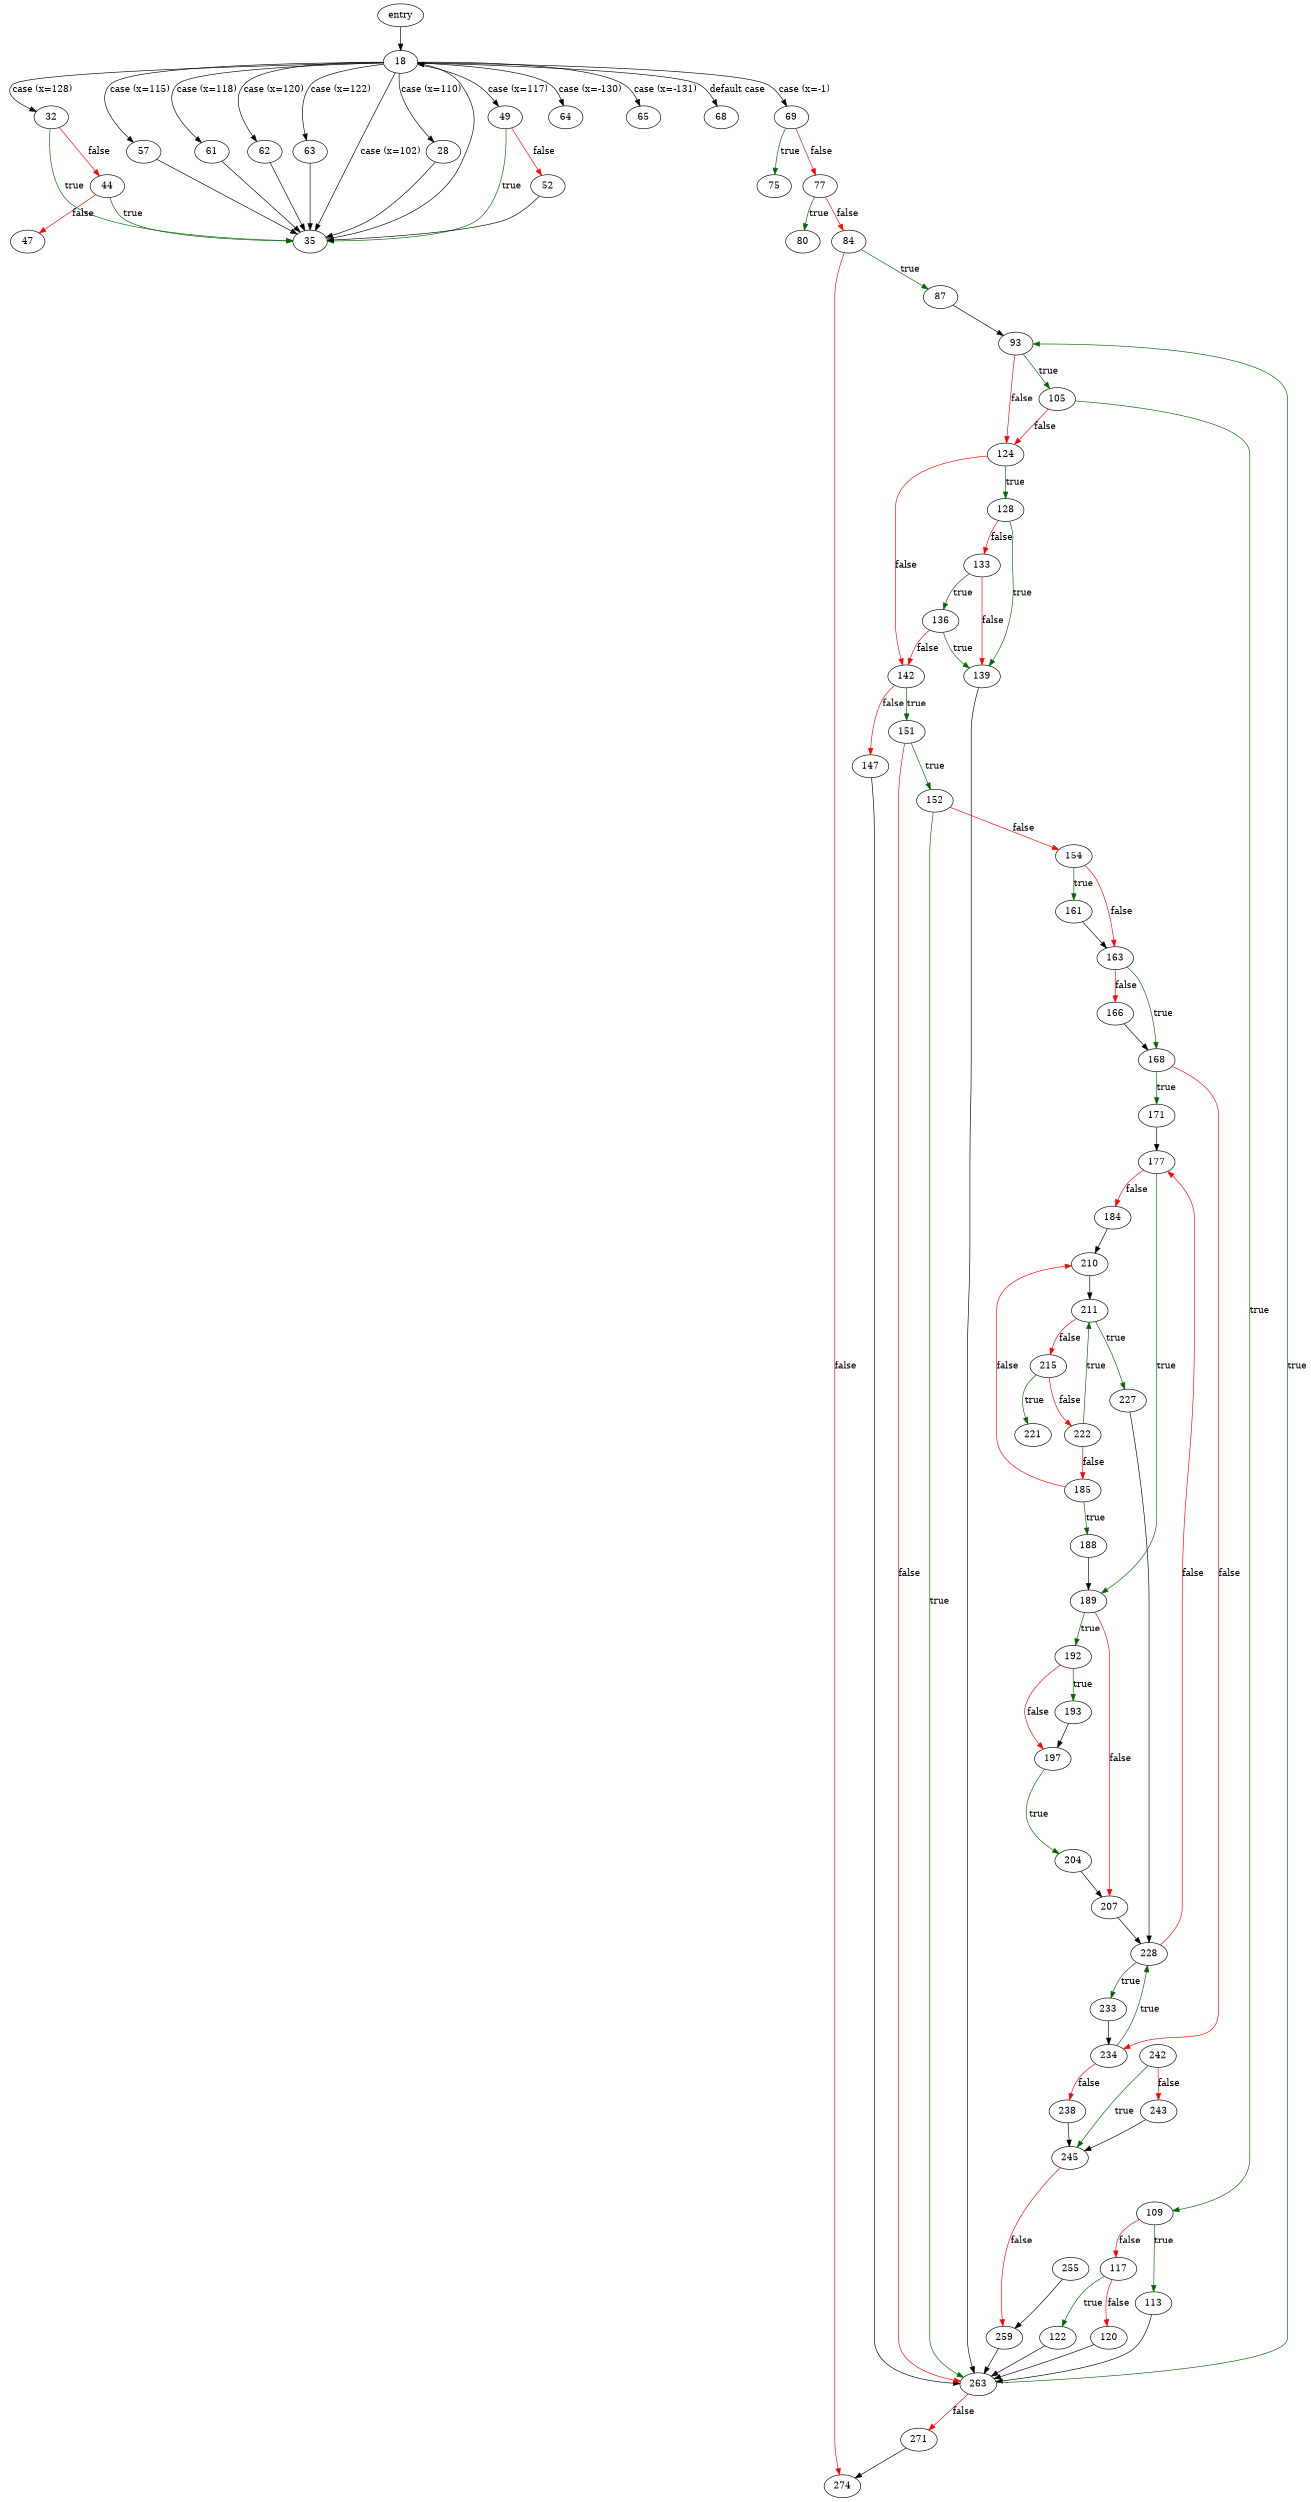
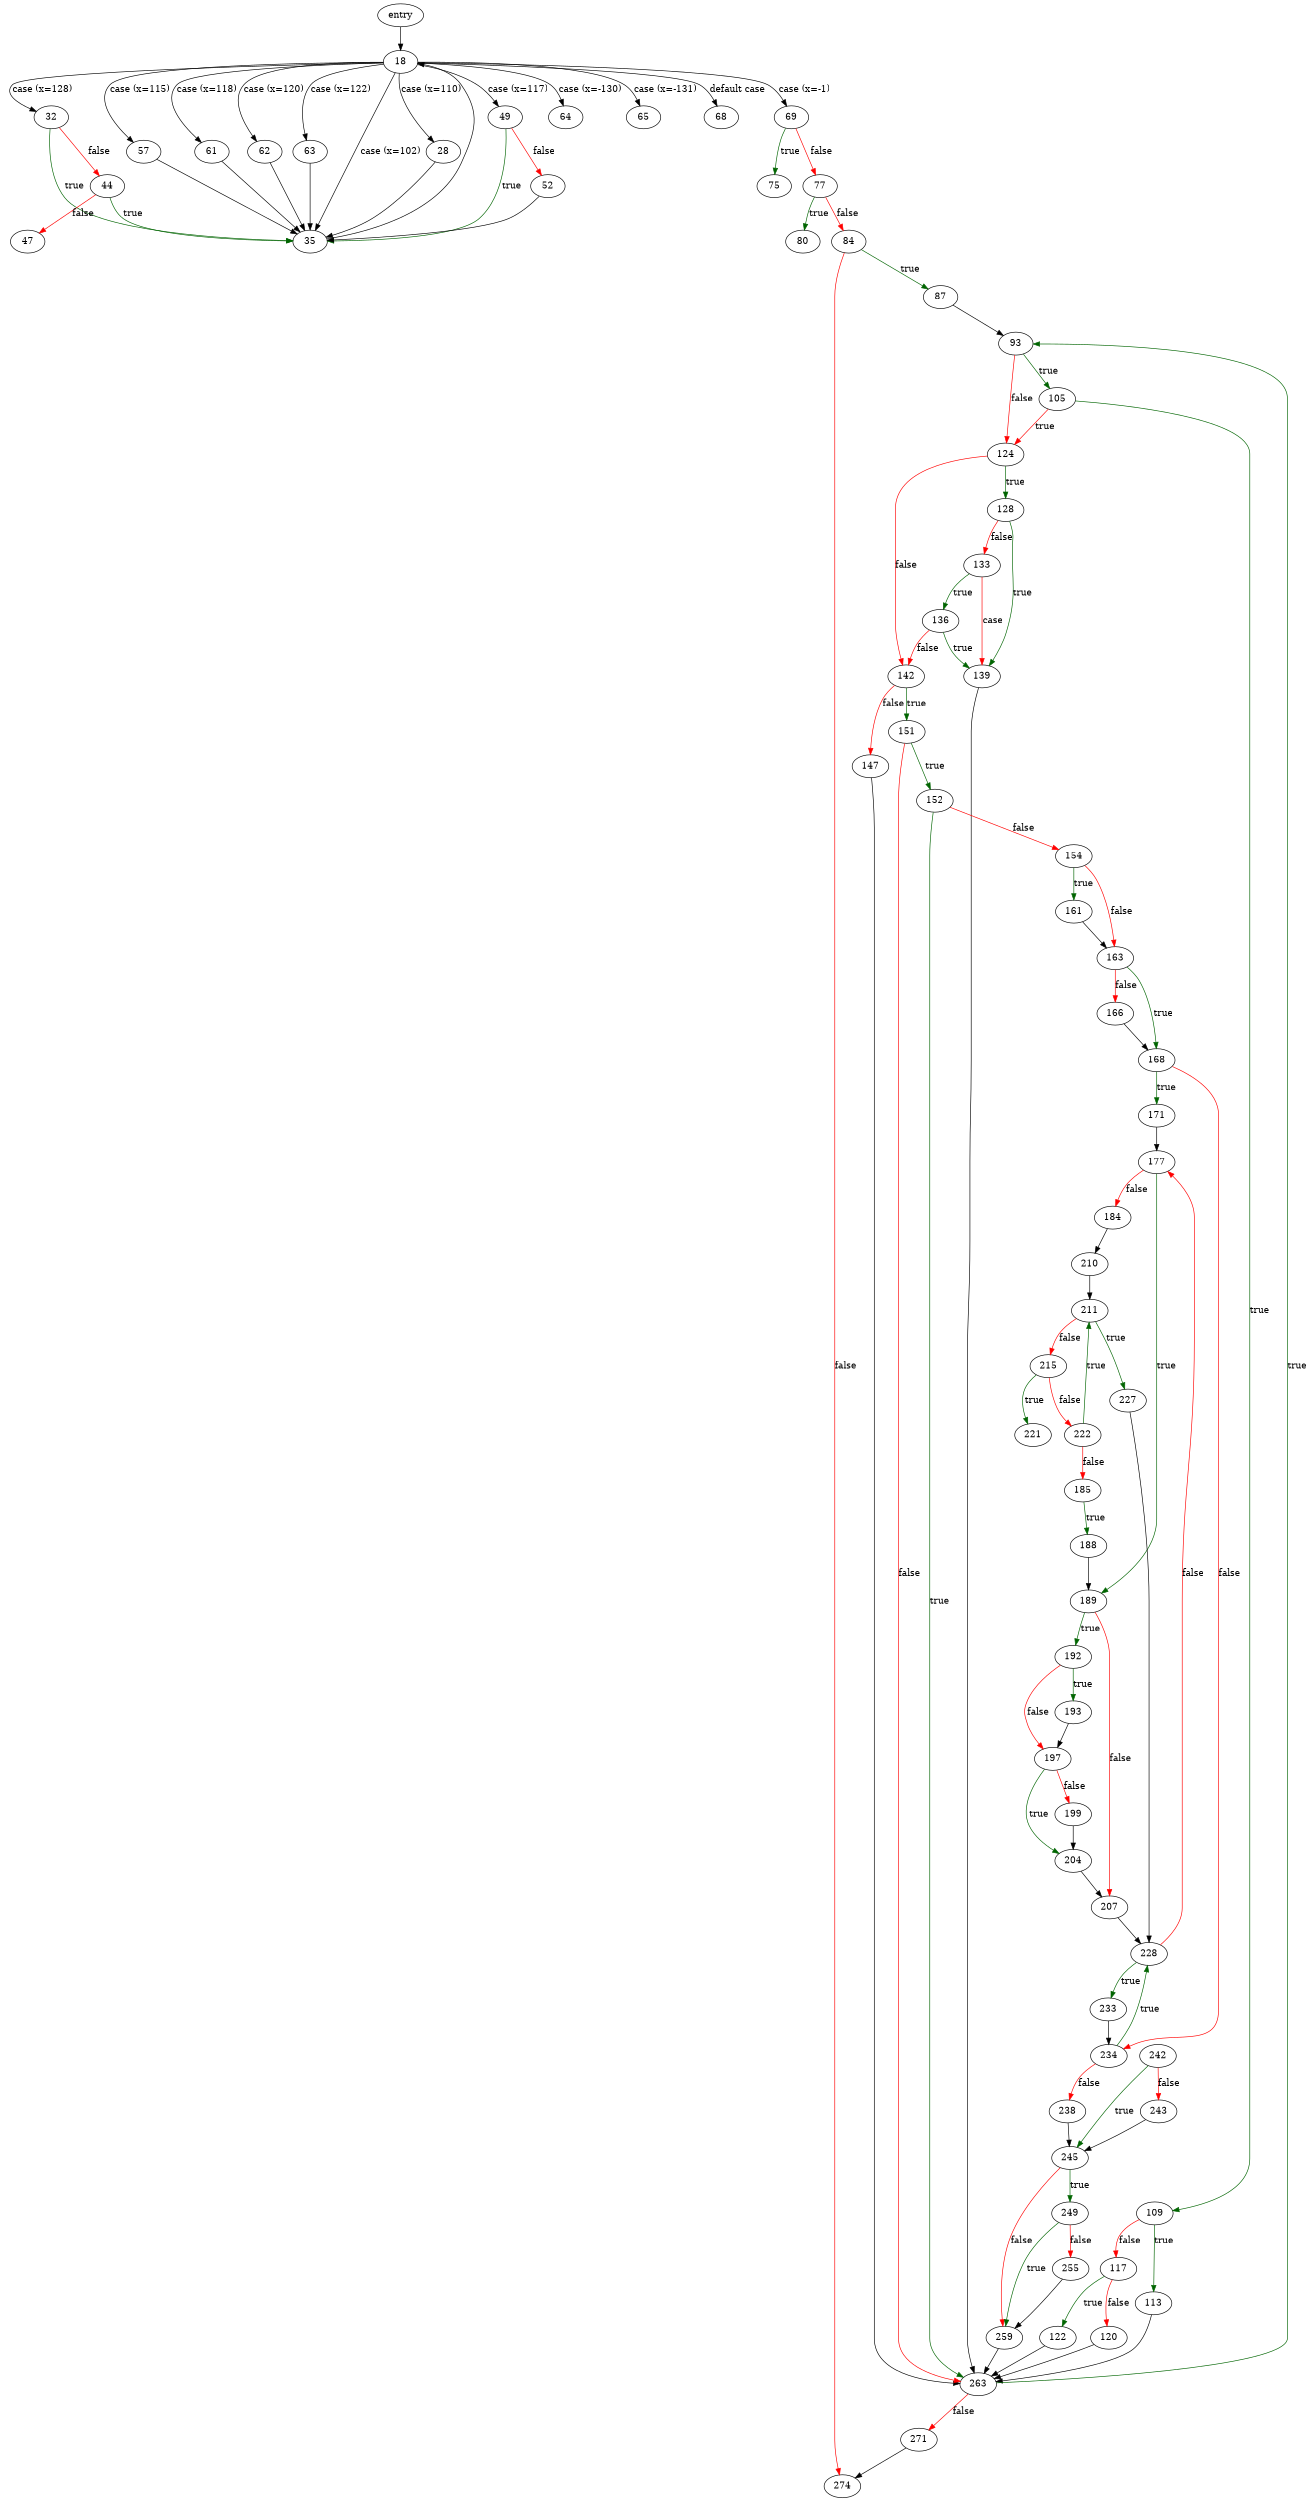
  digraph {
    n1 [label=entry]
    18
    28
    32
    35
    49
    57
    61
    62
    63
    64
    65
    68
    69
    44
    52
    75
    77
    47
    80
    84
    87
    274
    93
    105
    124
    109
    128
    142
    113
    117
    263
    120
    122
    271
    133
    139
    147
    151
    136
    152
    154
    161
    163
    166
    168
    171
    234
    177
    228
    238
    184
    189
    210
    192
    207
    211
    185
    188
    193
    197
+   199
    204
    233
    215
    227
    221
    222
    245
    242
    243
+   249
    259
    255
    n1 -> 18
    18 -> 28 [label="case (x=110)"]
    18 -> 32 [label="case (x=128)"]
    18 -> 35 [label="case (x=102)"]
    18 -> 49 [label="case (x=117)"]
    18 -> 57 [label="case (x=115)"]
    18 -> 61 [label="case (x=118)"]
    18 -> 62 [label="case (x=120)"]
    18 -> 63 [label="case (x=122)"]
    18 -> 64 [label="case (x=-130)"]
    18 -> 65 [label="case (x=-131)"]
    18 -> 68 [label="default case"]
    18 -> 69 [label="case (x=-1)"]
    28 -> 35
    32 -> 35 [color=darkgreen label=true]
    32 -> 44 [color=red label=false]
    35 -> 18
    49 -> 35 [color=darkgreen label=true]
    49 -> 52 [color=red label=false]
    57 -> 35
    61 -> 35
    62 -> 35
    63 -> 35
    69 -> 75 [color=darkgreen label=true]
    69 -> 77 [color=red label=false]
    44 -> 35 [color=darkgreen label=true]
    44 -> 47 [color=red label=false]
    52 -> 35
    77 -> 80 [color=darkgreen label=true]
    77 -> 84 [color=red label=false]
    84 -> 87 [color=darkgreen label=true]
    84 -> 274 [color=red label=false]
    87 -> 93
    93 -> 105 [color=darkgreen label=true]
    93 -> 124 [color=red label=false]
-   105 -> 124 [color=red label=false]
+   105 -> 124 [color=red label=true]
    105 -> 109 [color=darkgreen label=true]
    124 -> 128 [color=darkgreen label=true]
    124 -> 142 [color=red label=false]
    109 -> 113 [color=darkgreen label=true]
    109 -> 117 [color=red label=false]
    128 -> 133 [color=red label=false]
    128 -> 139 [color=darkgreen label=true]
    142 -> 147 [color=red label=false]
    142 -> 151 [color=darkgreen label=true]
    113 -> 263
    117 -> 120 [color=red label=false]
    117 -> 122 [color=darkgreen label=true]
    263 -> 93 [color=darkgreen label=true]
    263 -> 271 [color=red label=false]
    120 -> 263
    122 -> 263
    271 -> 274
-   133 -> 139 [color=red label=false]
+   133 -> 139 [color=red label=case]
    133 -> 136 [color=darkgreen label=true]
    139 -> 263
    147 -> 263
    151 -> 263 [color=red label=false]
    151 -> 152 [color=darkgreen label=true]
    136 -> 142 [color=red label=false]
    136 -> 139 [color=darkgreen label=true]
    152 -> 263 [color=darkgreen label=true]
    152 -> 154 [color=red label=false]
    154 -> 161 [color=darkgreen label=true]
    154 -> 163 [color=red label=false]
    161 -> 163
    163 -> 166 [color=red label=false]
    163 -> 168 [color=darkgreen label=true]
    166 -> 168
    168 -> 171 [color=darkgreen label=true]
    168 -> 234 [color=red label=false]
    171 -> 177
    234 -> 228 [color=darkgreen label=true]
    234 -> 238 [color=red label=false]
    177 -> 184 [color=red label=false]
    177 -> 189 [color=darkgreen label=true]
    228 -> 177 [color=red label=false]
    228 -> 233 [color=darkgreen label=true]
    238 -> 245
    184 -> 210
    189 -> 192 [color=darkgreen label=true]
    189 -> 207 [color=red label=false]
    210 -> 211
    192 -> 193 [color=darkgreen label=true]
    192 -> 197 [color=red label=false]
    207 -> 228
    211 -> 215 [color=red label=false]
    211 -> 227 [color=darkgreen label=true]
-   185 -> 210 [color=red label=false]
    185 -> 188 [color=darkgreen label=true]
    188 -> 189
    193 -> 197
+   197 -> 199 [color=red label=false]
    197 -> 204 [color=darkgreen label=true]
+   199 -> 204
    204 -> 207
    233 -> 234
    215 -> 221 [color=darkgreen label=true]
    215 -> 222 [color=red label=false]
    227 -> 228
    222 -> 211 [color=darkgreen label=true]
    222 -> 185 [color=red label=false]
+   245 -> 249 [color=darkgreen label=true]
    245 -> 259 [color=red label=false]
    242 -> 245 [color=darkgreen label=true]
    242 -> 243 [color=red label=false]
    243 -> 245
+   249 -> 259 [color=darkgreen label=true]
+   249 -> 255 [color=red label=false]
    259 -> 263
    255 -> 259
  }
